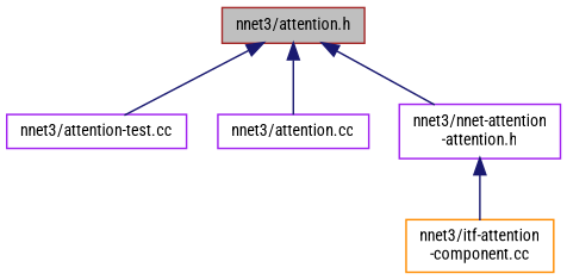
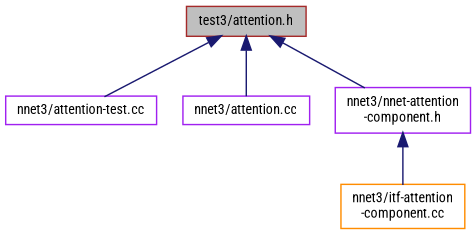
  digraph {
    fontname="Roboto Condensed"
    node [color=purple fillcolor=white fontname="Roboto Condensed" fontsize=10 shape=record style=filled]
    edge [color=midnightblue dir=back fontname="Roboto Condensed" fontsize=10 labelfontname=Helvetica labelfontsize=10 style=solid]
-   n1 [color=brown fillcolor=grey75 fontcolor=black height=0.2 label="nnet3/attention.h" width=0.4]
+   n1 [color=brown fillcolor=grey75 fontcolor=black height=0.2 label="test3/attention.h" width=0.4]
    n2 [height=0.2 label="nnet3/attention-test.cc" width=0.4]
    n3 [height=0.2 label="nnet3/attention.cc" width=0.4]
-   n4 [height=0.2 label="nnet3/nnet-attention\l-attention.h" width=0.4]
+   n4 [height=0.2 label="nnet3/nnet-attention\l-component.h" width=0.4]
    n5 [color=darkorange height=0.2 label="nnet3/itf-attention\l-component.cc" width=0.4]
    n1 -> n2
    n1 -> n3
    n1 -> n4
    n4 -> n5
  }
